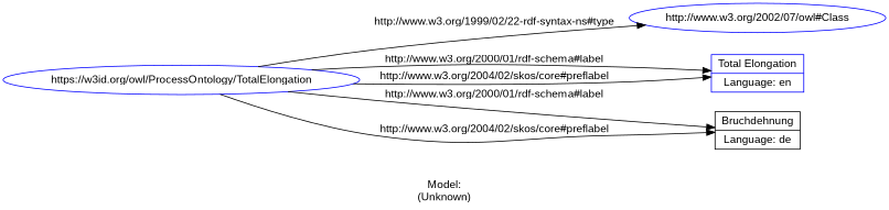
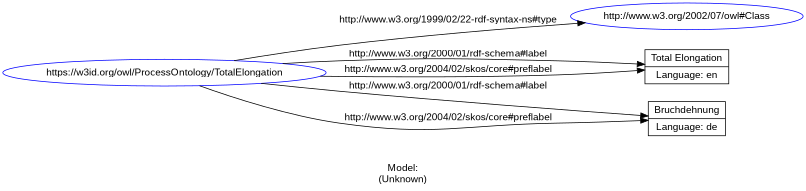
  digraph {
    fontname="Liberation Sans"
    label="\n\nModel:\n(Unknown)"
    rankdir=LR
    node [fontname="Liberation Sans" shape=ellipse]
    edge [fontname="Liberation Sans"]
    n1 [color=blue label="https://w3id.org/owl/ProcessOntology/TotalElongation"]
    n2 [color=blue label="http://www.w3.org/2002/07/owl#Class"]
-   n3 [label="Total Elongation|Language: en" shape=record color=blue]
+   n3 [label="Total Elongation|Language: en" shape=record]
    n4 [label="Bruchdehnung|Language: de" shape=record]
    n1 -> n2 [label="http://www.w3.org/1999/02/22-rdf-syntax-ns#type"]
    n1 -> n3 [label="http://www.w3.org/2000/01/rdf-schema#label"]
    n1 -> n3 [label="http://www.w3.org/2004/02/skos/core#preflabel"]
    n1 -> n4 [label="http://www.w3.org/2000/01/rdf-schema#label"]
    n1 -> n4 [label="http://www.w3.org/2004/02/skos/core#preflabel"]
  }
